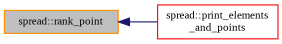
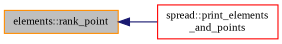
  digraph {
    rankdir=LR
    fontname="Liberation Serif"
    node [fontname="Liberation Serif" fontsize=10 shape=record style=filled]
-   n1 [color=darkorange fillcolor=grey75 fontcolor=black height=0.2 label="spread::rank_point" width=0.4]
+   n1 [color=darkorange fillcolor=grey75 fontcolor=black height=0.2 label="elements::rank_point" width=0.4]
    n2 [color=red fillcolor=white height=0.2 label="spread::print_elements\l_and_points" width=0.4]
    n1 -> n2 [color=midnightblue dir=back fontname="Liberation Serif" fontsize=10 labelfontname=Helvetica labelfontsize=10 style=solid]
  }
